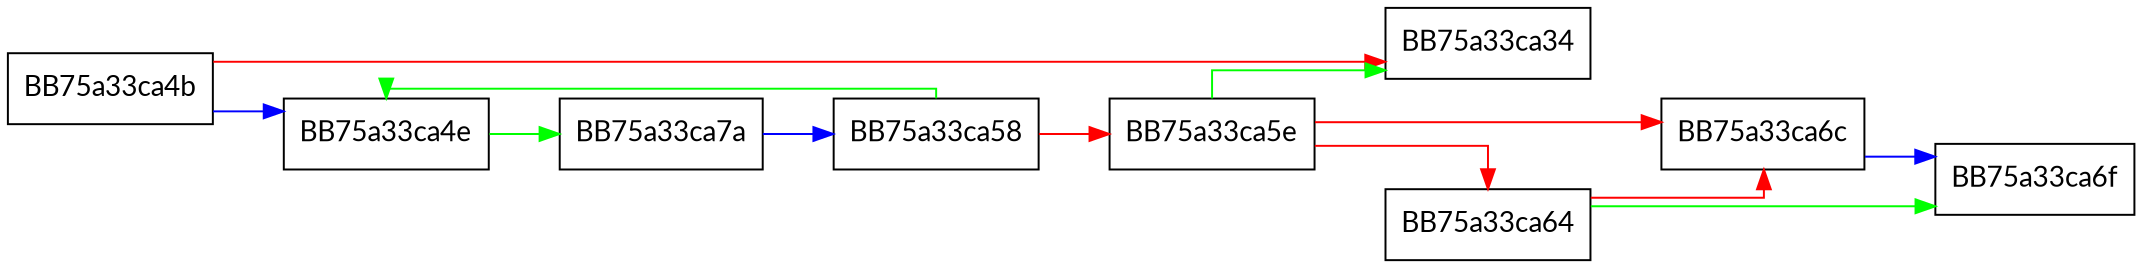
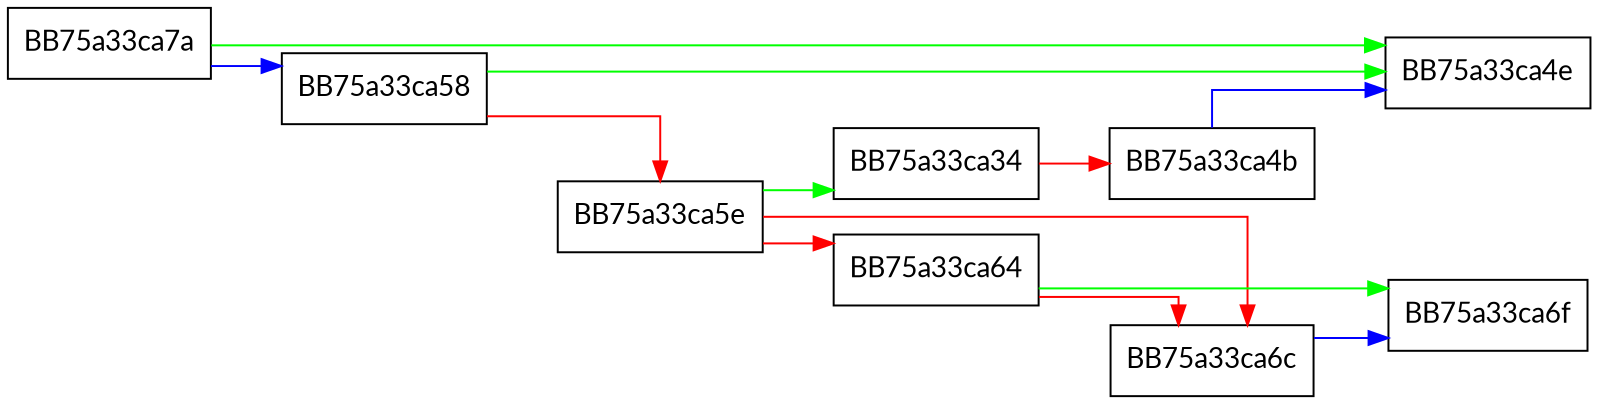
  digraph {
    fontname=Lato
    rankdir=LR
    splines=ortho
    node [fontname=Lato shape=box]
    edge [color=red fontname=Lato]
    BB75a33ca34
    BB75a33ca4b
    BB75a33ca5e
    BB75a33ca6c
    BB75a33ca64
    BB75a33ca4e
    BB75a33ca6f
    BB75a33ca7a
    BB75a33ca58
-   BB75a33ca4b -> BB75a33ca34
+   BB75a33ca34 -> BB75a33ca4b
    BB75a33ca4b -> BB75a33ca4e [color=blue]
    BB75a33ca5e -> BB75a33ca34 [color=green]
    BB75a33ca5e -> BB75a33ca6c
    BB75a33ca5e -> BB75a33ca64
    BB75a33ca6c -> BB75a33ca6f [color=blue]
    BB75a33ca64 -> BB75a33ca6c
    BB75a33ca64 -> BB75a33ca6f [color=green]
-   BB75a33ca4e -> BB75a33ca7a [color=green]
+   BB75a33ca7a -> BB75a33ca4e [color=green]
    BB75a33ca7a -> BB75a33ca58 [color=blue]
    BB75a33ca58 -> BB75a33ca5e
    BB75a33ca58 -> BB75a33ca4e [color=green]
  }
